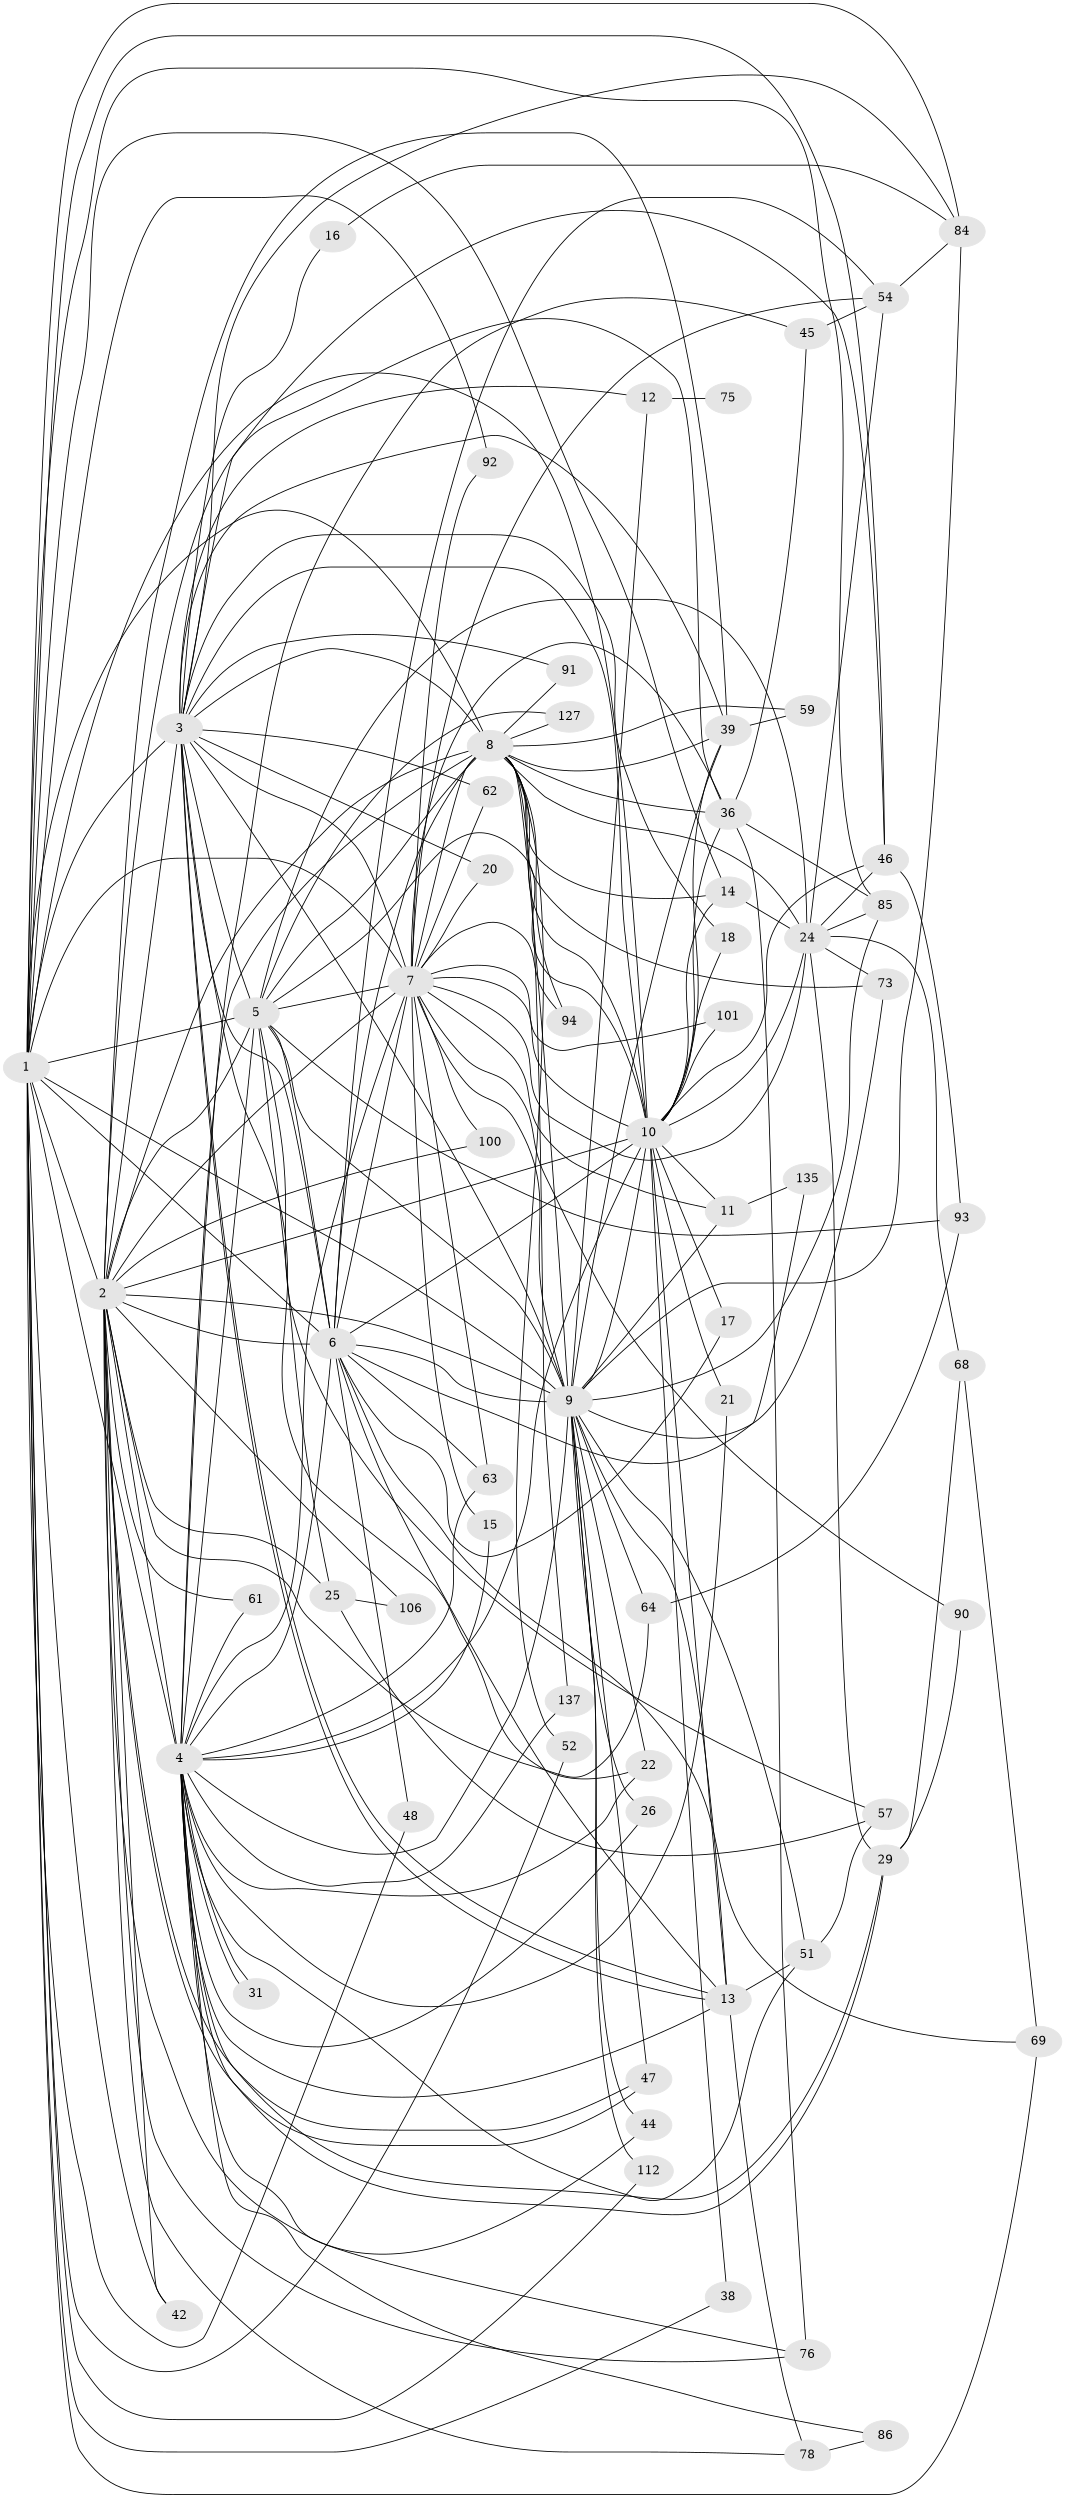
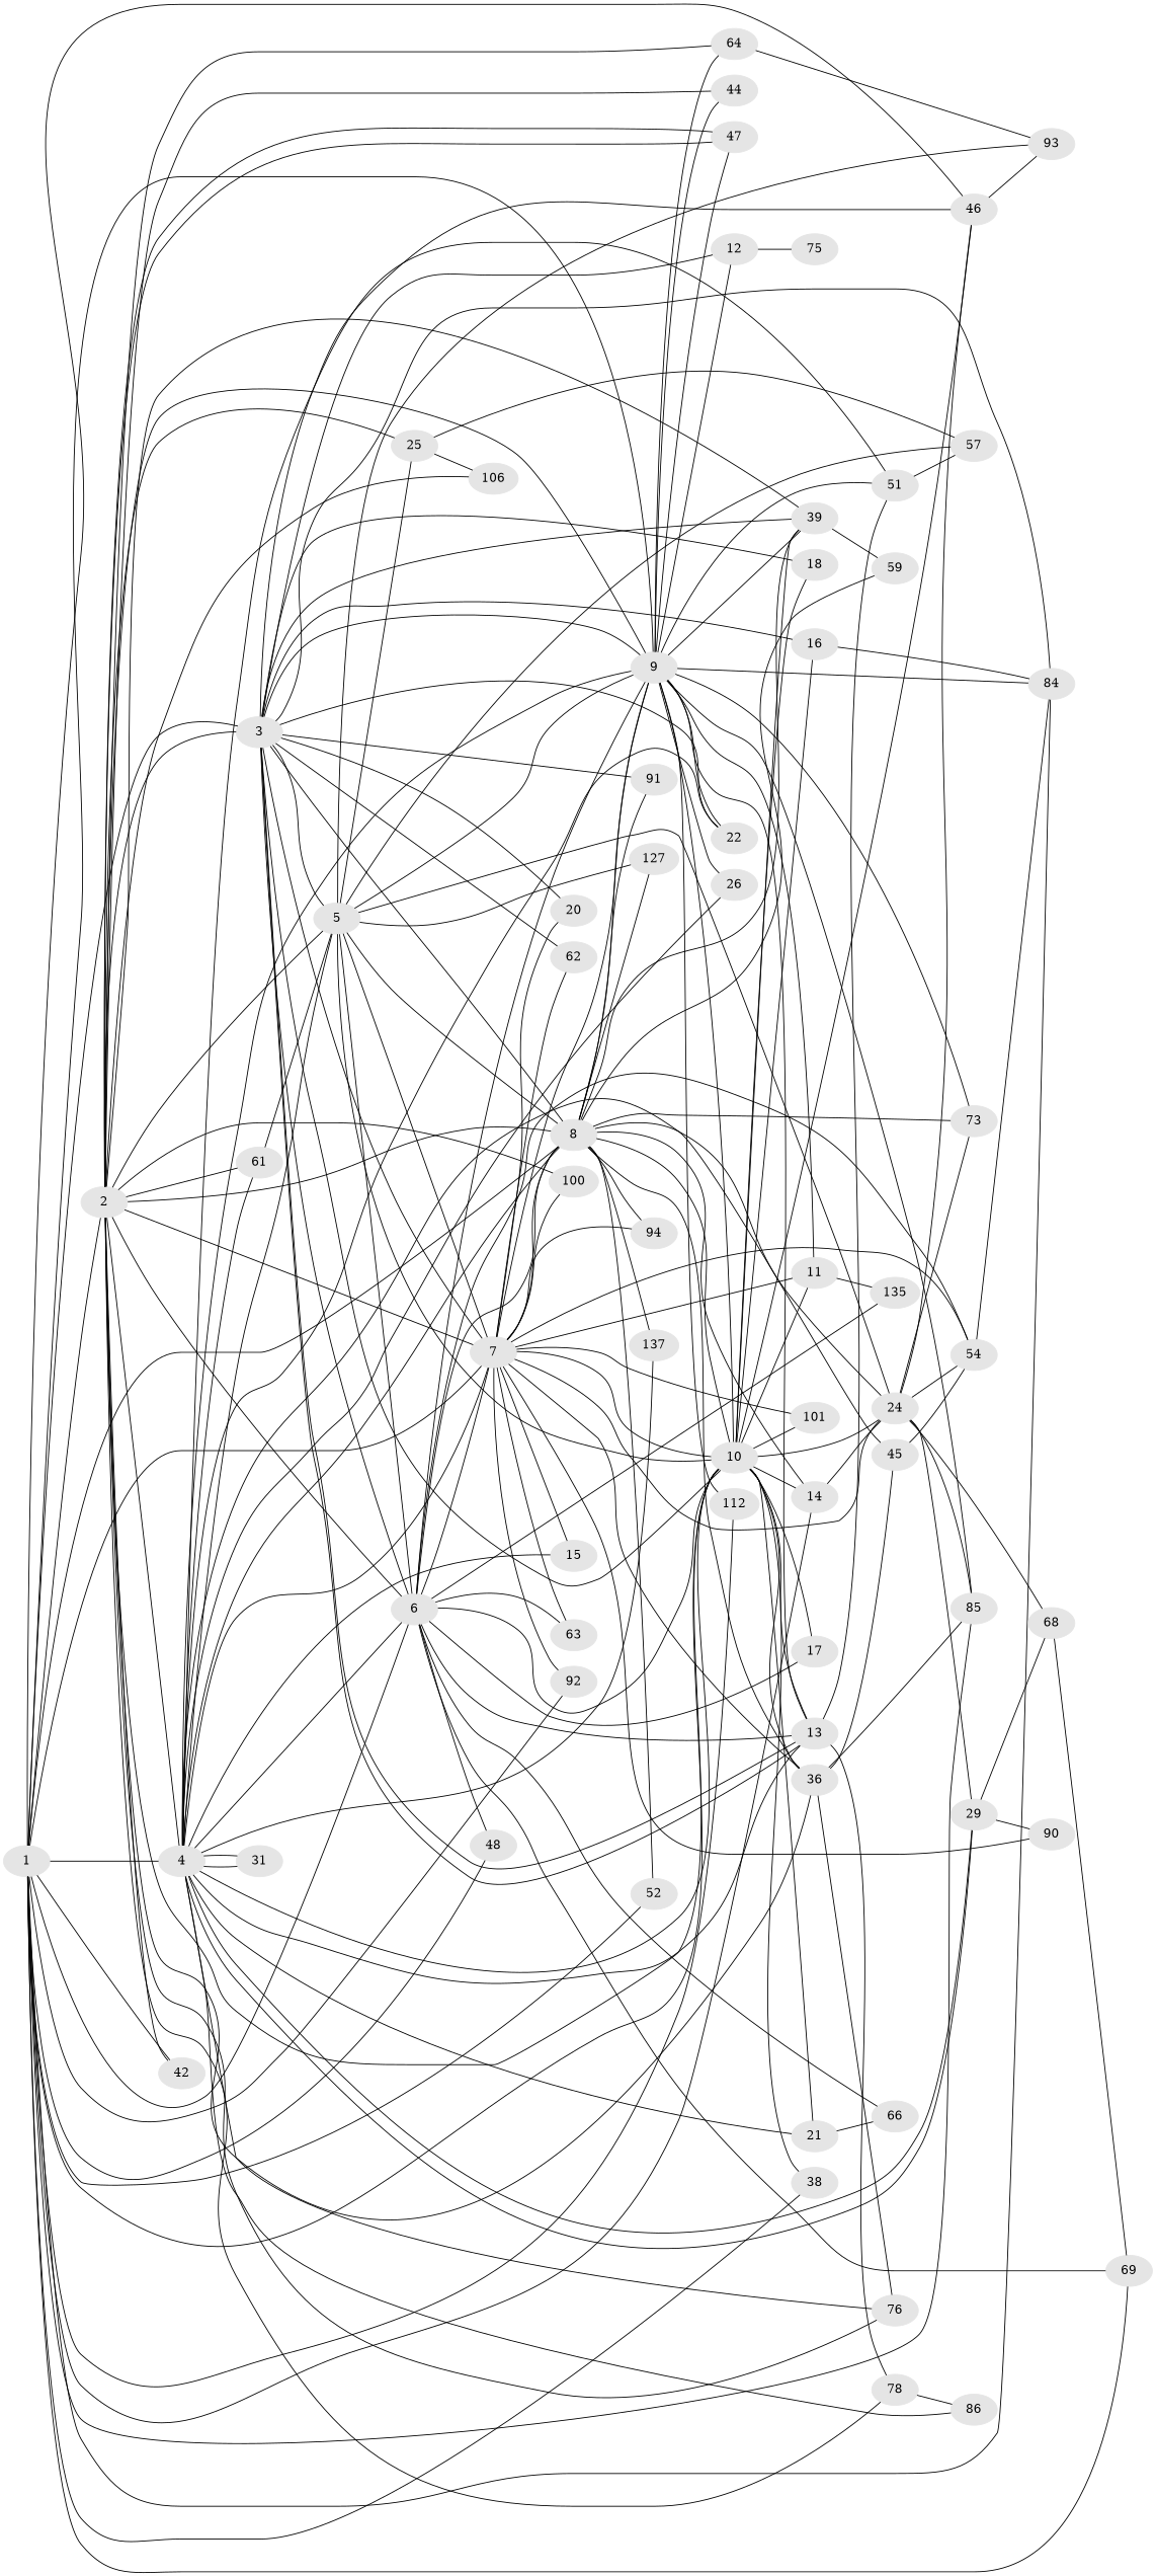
  graph {
    rankdir=LR
    node [color=gray90 style=filled]
    2 [super="+67"]
    3
    4 [super="+27"]
    5 [super="+87"]
    6
    7 [super="+60+65"]
    8
    9 [super="+83+105+111+32+41+40+28"]
    10 [super="+97+50+58+133+55+81+30+34+37+23"]
    42
    25 [super="+119"]
    36 [super="+122"]
    39 [super="+98+123+49"]
    44
    47 [super="+116+102"]
    61
    64
    76 [super="+107"]
    78
    100
    106
    1
    14
    38
    46 [super="+99+117"]
    48
    52
    69
    84 [super="+131+95"]
    85 [super="+110+130"]
    92
    112
    12
    13 [super="+74+19"]
    16
    18 [super="+77"]
    20
    22
    62
    91
    15
    21
    26
    29
    31
    45 [super="+79"]
    51
    63 [super="+120"]
    86
    137
    24 [super="+109+43+82"]
    57
    93 [super="+121"]
    127
    17
    54 [super="+56+126"]
+   66
    135
    11
    90
    94
    101
    59
    73 [super="+113"]
    75
    68 [super="+89"]
    2 -- 3
    2 -- 4
    2 -- 5
    2 -- 6
    2 -- 7 [weight=2]
    2 -- 8
    2 -- 9
    2 -- 10 [weight=3]
    2 -- 42
    2 -- 25
    2 -- 36
    2 -- 39
    2 -- 44
    2 -- 47 [weight=2]
    2 -- 47
    2 -- 61
    2 -- 64
    2 -- 76
    2 -- 78
    2 -- 100
    2 -- 106
    3 -- 5 [weight=2]
    3 -- 6
    3 -- 7
    3 -- 8
    3 -- 9
    3 -- 10 [weight=2]
    3 -- 39
    3 -- 46
    3 -- 84
    3 -- 12
    3 -- 13
    3 -- 13
    3 -- 16
    3 -- 18 [weight=2]
    3 -- 20
    3 -- 22
    3 -- 62
    3 -- 91
    4 -- 5
    4 -- 6
    4 -- 7
    4 -- 8
    4 -- 9
    4 -- 10 [weight=6]
    4 -- 61
    4 -- 76
    4 -- 13 [weight=2]
    4 -- 22
    4 -- 15
    4 -- 21
    4 -- 26
    4 -- 29
    4 -- 29
    4 -- 31
    4 -- 31
    4 -- 45
    4 -- 51
-   4 -- 63
    4 -- 86
    4 -- 137
    5 -- 6
    5 -- 7
    5 -- 8
    5 -- 9 [weight=2]
    5 -- 10
    5 -- 25
    5 -- 24
    5 -- 57
    5 -- 93
    5 -- 127
    6 -- 7
    6 -- 8
    6 -- 9 [weight=2]
    6 -- 10
    6 -- 48
    6 -- 69
    6 -- 13
    6 -- 63
    6 -- 17
    6 -- 54
+   6 -- 66
    6 -- 135
    7 -- 8
    7 -- 9 [weight=3]
    7 -- 10 [weight=3]
    7 -- 36
    7 -- 100
    7 -- 92
    7 -- 20
    7 -- 62
    7 -- 15
    7 -- 63
    7 -- 24
    7 -- 54
    7 -- 11
    7 -- 90
    7 -- 94
    7 -- 101
    8 -- 9
    8 -- 10
    8 -- 36
    8 -- 39
    8 -- 14
    8 -- 52
    8 -- 91
    8 -- 137
    8 -- 24
    8 -- 127
    8 -- 94
    8 -- 59
    8 -- 73
    9 -- 10 [weight=5]
    9 -- 39
    9 -- 44
    9 -- 47
    9 -- 64
    9 -- 84 [weight=2]
    9 -- 85
    9 -- 112
    9 -- 12
    9 -- 13
    9 -- 22
    9 -- 26
    9 -- 51
    9 -- 11 [weight=2]
    9 -- 73
    10 -- 36
    10 -- 39
    10 -- 14
    10 -- 38 [weight=2]
    10 -- 46
    10 -- 13
+   10 -- 16
    10 -- 18
    10 -- 21
    10 -- 24
    10 -- 17
    10 -- 11
    10 -- 101
    25 -- 106
    25 -- 57
    36 -- 76
    36 -- 85
    36 -- 45
    39 -- 59
    64 -- 93
    78 -- 86
    1 -- 2 [weight=2]
    1 -- 3
    1 -- 4 [weight=2]
-   1 -- 5
+   61 -- 5
    1 -- 6
    1 -- 7 [weight=2]
    1 -- 8
    1 -- 9 [weight=4]
    1 -- 10
    1 -- 42
    1 -- 14
    1 -- 38
    1 -- 46
    1 -- 48
    1 -- 52
    1 -- 69
    1 -- 84
    1 -- 85
    1 -- 92
    1 -- 112
    14 -- 24
    46 -- 93
    12 -- 75
    13 -- 78
    13 -- 51
    16 -- 84
+   21 -- 66
    29 -- 90
    29 -- 68
    45 -- 54
    51 -- 57
    24 -- 46
    24 -- 85
    24 -- 29
    24 -- 54 [weight=2]
    24 -- 73
    24 -- 68 [weight=2]
    54 -- 84
    11 -- 135
    68 -- 69
  }
